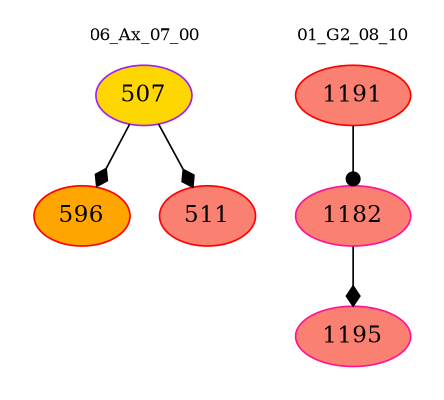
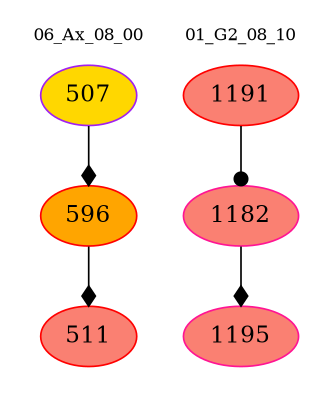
  digraph {
    node [color=red fillcolor=salmon style=filled]
    edge [arrowhead=diamond color=black]
    n1 [color=purple fillcolor=gold label=507]
    n2 [fillcolor=orange label=596]
    n3 [label=511]
    n4 [label=1191]
    n5 [color=deeppink label=1182]
    n6 [color=deeppink label=1195]
    subgraph cluster_1 {
      color=white
      fontsize=10
-     label="06_Ax_07_00"
+     label="06_Ax_08_00"
      n1
      n2
      n3
    }
    subgraph cluster_2 {
      color=white
      fontsize=10
      label="01_G2_08_10"
      n4
      n5
      n6
    }
    n1 -> n2
-   n1 -> n3
+   n2 -> n3
    n4 -> n5 [arrowhead=dot]
    n5 -> n6
  }
